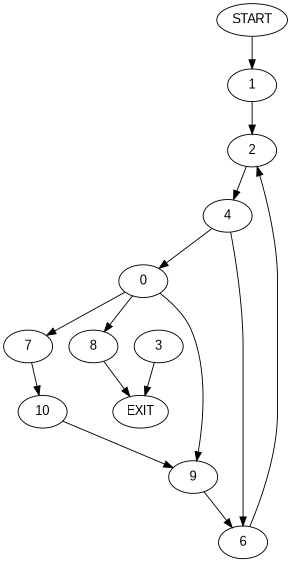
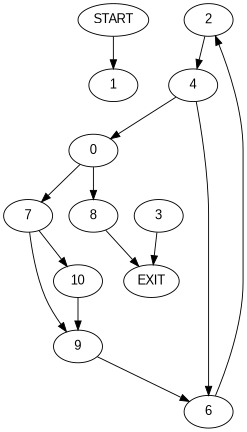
  digraph {
    fontname="Liberation Sans"
    node [fontname="Liberation Sans"]
    edge [fontname="Liberation Sans"]
    n1 [label=START]
    1
    2
    n4 [label=EXIT]
    4
    3
    n7 [label=0]
    6
    7
    8
    9
    10
    n1 -> 1
-   1 -> 2
    2 -> 4
    4 -> n7
    4 -> 6
    3 -> n4
    n7 -> 7
    n7 -> 8
    6 -> 2
-   n7 -> 9
+   7 -> 9
    7 -> 10
    8 -> n4
    9 -> 6
    10 -> 9
  }
